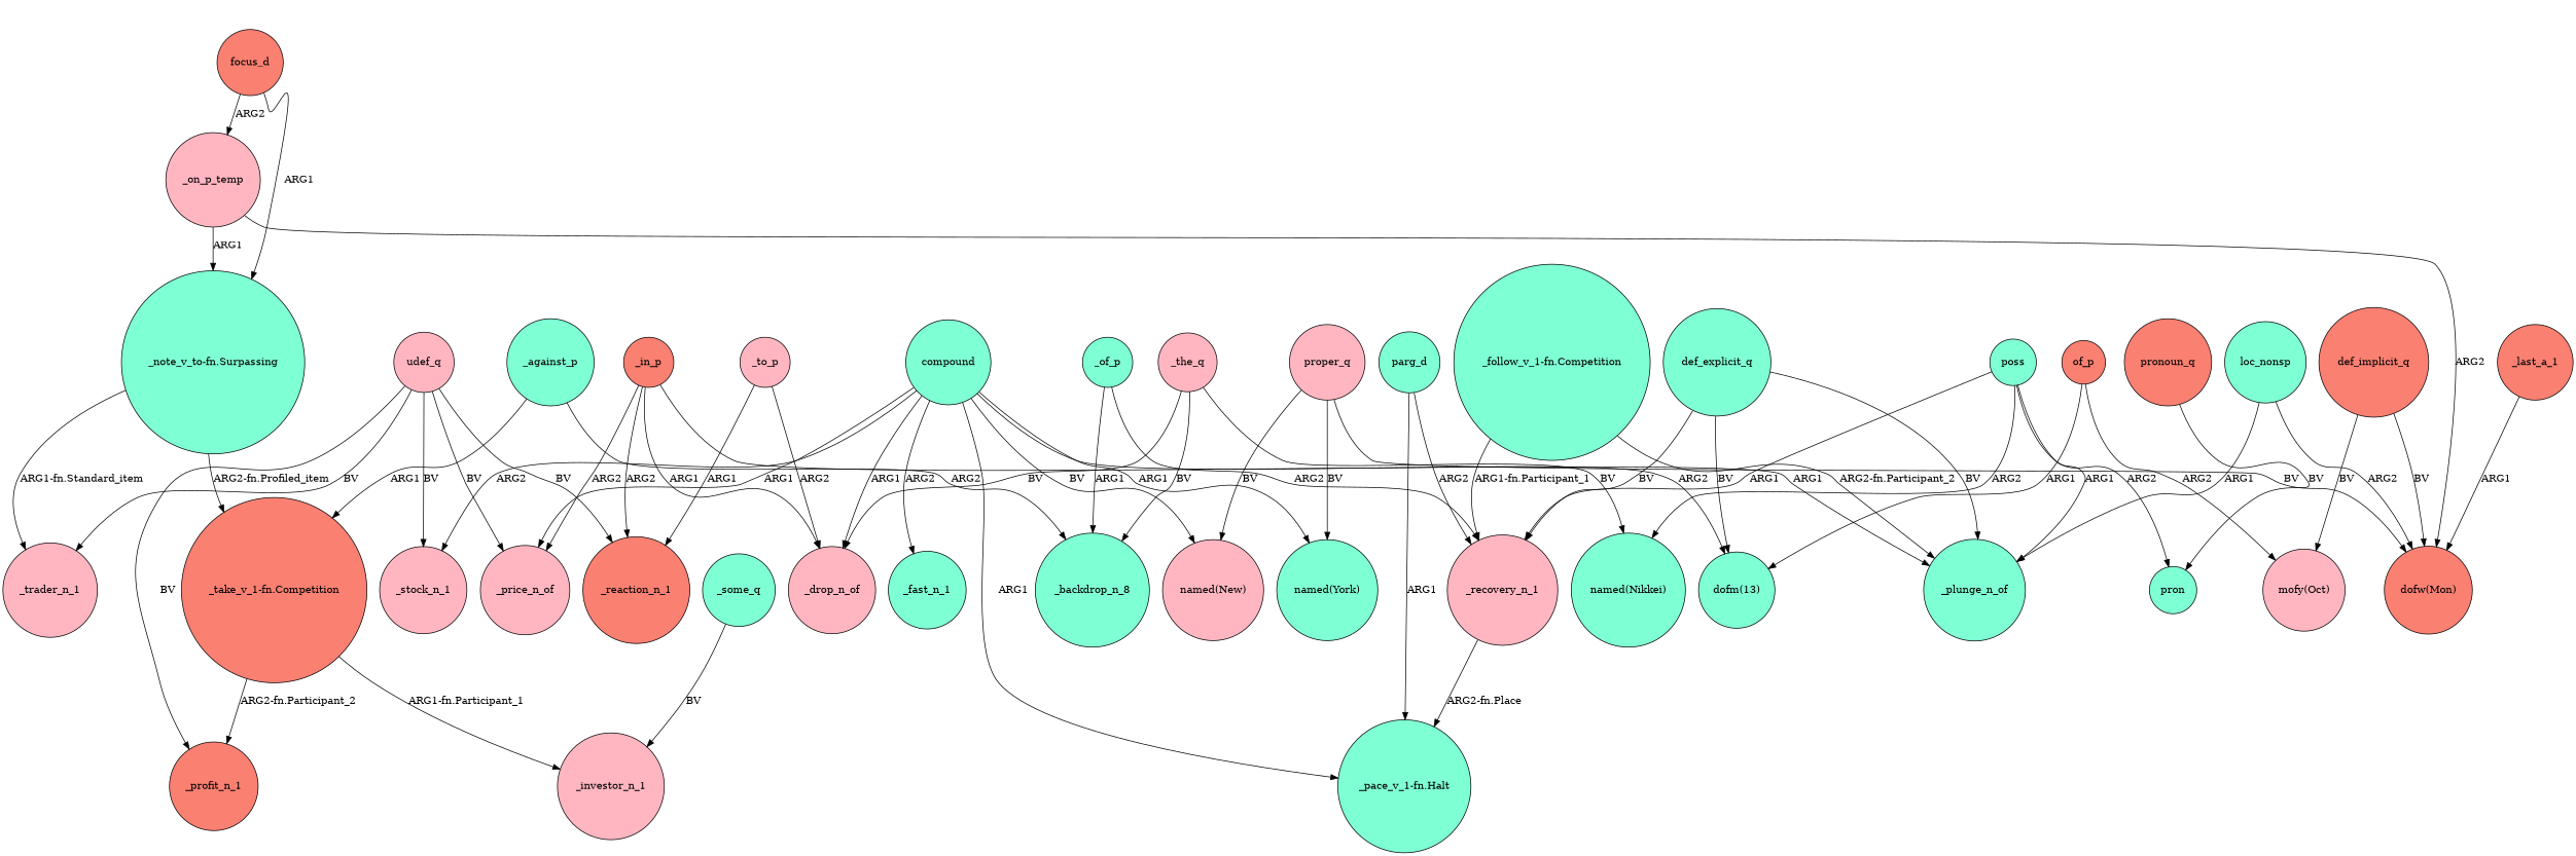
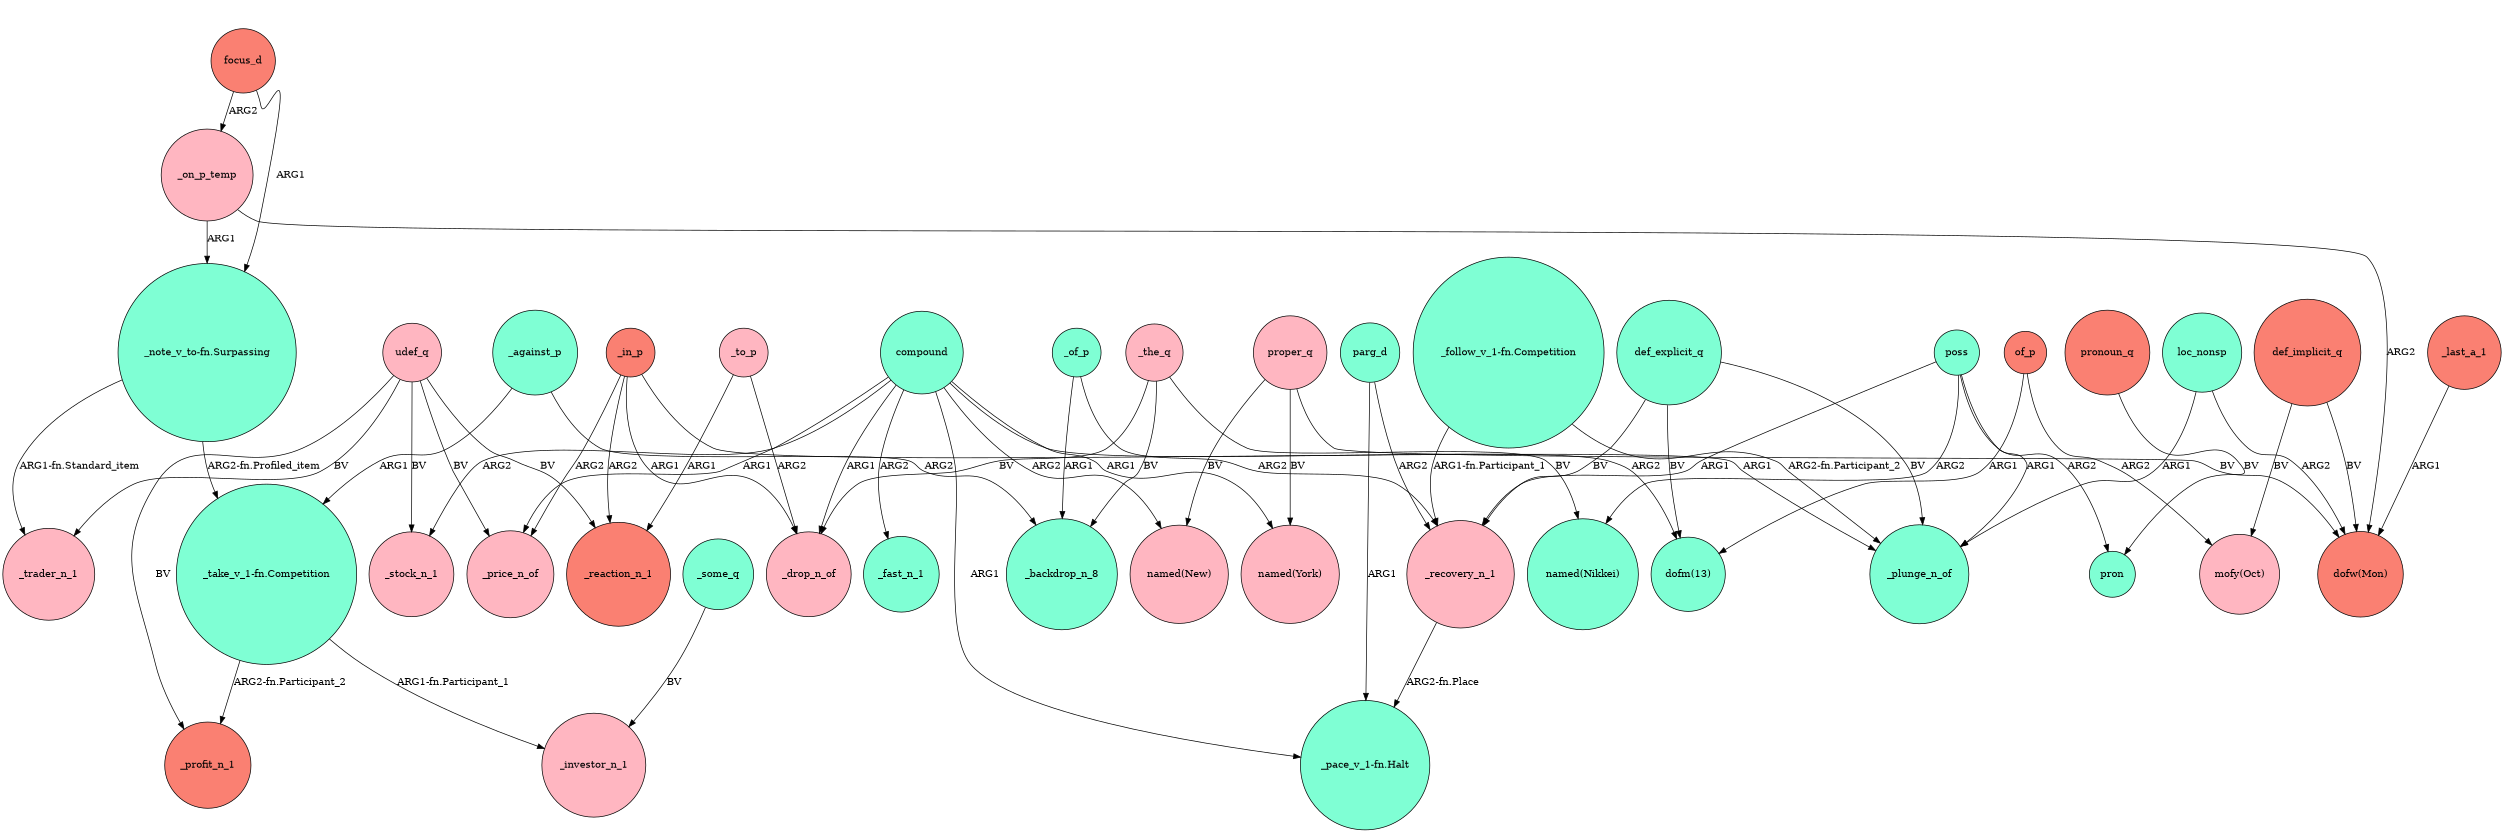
  digraph {
    node [fillcolor=aquamarine shape=circle style=filled]
    focus_d [fillcolor=salmon]
    _on_p_temp [fillcolor=lightpink]
    "_note_v_to-fn.Surpassing"
    "dofw(Mon)" [fillcolor=salmon]
-   "_take_v_1-fn.Competition" [fillcolor=salmon]
+   "_take_v_1-fn.Competition"
    _trader_n_1 [fillcolor=lightpink]
    _recovery_n_1 [fillcolor=lightpink]
    _of_p
    n9 [label=_backdrop_n_8]
    "_pace_v_1-fn.Halt"
    parg_d
    def_explicit_q
    _plunge_n_of
    "dofm(13)"
    "_follow_v_1-fn.Competition"
    _against_p
    _profit_n_1 [fillcolor=salmon]
    _investor_n_1 [fillcolor=lightpink]
    udef_q [fillcolor=lightpink]
    _price_n_of [fillcolor=lightpink]
    _reaction_n_1 [fillcolor=salmon]
    _stock_n_1 [fillcolor=lightpink]
    compound
    _fast_n_1
    "named(New)" [fillcolor=lightpink]
    _drop_n_of [fillcolor=lightpink]
-   "named(York)"
+   "named(York)" [fillcolor=lightpink]
    _to_p [fillcolor=lightpink]
    of_p [fillcolor=salmon]
    "mofy(Oct)" [fillcolor=lightpink]
    proper_q [fillcolor=lightpink]
    def_implicit_q [fillcolor=salmon]
    pronoun_q [fillcolor=salmon]
    pron
    poss
    "named(Nikkei)"
    loc_nonsp
    _the_q [fillcolor=lightpink]
    _last_a_1 [fillcolor=salmon]
    _in_p [fillcolor=salmon]
    _some_q
    focus_d -> _on_p_temp [label=ARG2]
    focus_d -> "_note_v_to-fn.Surpassing" [label=ARG1]
    _on_p_temp -> "_note_v_to-fn.Surpassing" [label=ARG1]
    _on_p_temp -> "dofw(Mon)" [label=ARG2]
    "_note_v_to-fn.Surpassing" -> "_take_v_1-fn.Competition" [label="ARG2-fn.Profiled_item"]
    "_note_v_to-fn.Surpassing" -> _trader_n_1 [label="ARG1-fn.Standard_item"]
    "_take_v_1-fn.Competition" -> _profit_n_1 [label="ARG2-fn.Participant_2"]
    "_take_v_1-fn.Competition" -> _investor_n_1 [label="ARG1-fn.Participant_1"]
    _recovery_n_1 -> "_pace_v_1-fn.Halt" [label="ARG2-fn.Place"]
    _of_p -> _recovery_n_1 [label=ARG2]
    _of_p -> n9 [label=ARG1]
    parg_d -> _recovery_n_1 [label=ARG2]
    parg_d -> "_pace_v_1-fn.Halt" [label=ARG1]
    def_explicit_q -> _recovery_n_1 [label=BV]
    def_explicit_q -> _plunge_n_of [label=BV]
    def_explicit_q -> "dofm(13)" [label=BV]
    "_follow_v_1-fn.Competition" -> _recovery_n_1 [label="ARG1-fn.Participant_1"]
    "_follow_v_1-fn.Competition" -> _plunge_n_of [label="ARG2-fn.Participant_2"]
    _against_p -> "_take_v_1-fn.Competition" [label=ARG1]
    _against_p -> n9 [label=ARG2]
    udef_q -> _trader_n_1 [label=BV]
    udef_q -> _profit_n_1 [label=BV]
    udef_q -> _price_n_of [label=BV]
    udef_q -> _reaction_n_1 [label=BV]
    udef_q -> _stock_n_1 [label=BV]
    compound -> "_pace_v_1-fn.Halt" [label=ARG1]
    compound -> "dofm(13)" [label=ARG2]
    compound -> _price_n_of [label=ARG1]
    compound -> _stock_n_1 [label=ARG2]
    compound -> _fast_n_1 [label=ARG2]
-   compound -> "named(New)" [label=BV]
+   compound -> "named(New)" [label=ARG2]
    compound -> _drop_n_of [label=ARG1]
    compound -> "named(York)" [label=ARG1]
    _to_p -> _reaction_n_1 [label=ARG1]
    _to_p -> _drop_n_of [label=ARG2]
    of_p -> "dofm(13)" [label=ARG1]
    of_p -> "mofy(Oct)" [label=ARG2]
    proper_q -> "dofw(Mon)" [label=BV]
    proper_q -> "named(New)" [label=BV]
    proper_q -> "named(York)" [label=BV]
    def_implicit_q -> "dofw(Mon)" [label=BV]
    def_implicit_q -> "mofy(Oct)" [label=BV]
    pronoun_q -> pron [label=BV]
    poss -> _recovery_n_1 [label=ARG1]
    poss -> _plunge_n_of [label=ARG1]
    poss -> pron [label=ARG2]
    poss -> "named(Nikkei)" [label=ARG2]
    loc_nonsp -> "dofw(Mon)" [label=ARG2]
    loc_nonsp -> _plunge_n_of [label=ARG1]
    _the_q -> n9 [label=BV]
    _the_q -> _drop_n_of [label=BV]
    _the_q -> "named(Nikkei)" [label=BV]
    _last_a_1 -> "dofw(Mon)" [label=ARG1]
    _in_p -> _plunge_n_of [label=ARG1]
    _in_p -> _price_n_of [label=ARG2]
    _in_p -> _reaction_n_1 [label=ARG2]
    _in_p -> _drop_n_of [label=ARG1]
    _some_q -> _investor_n_1 [label=BV]
  }
